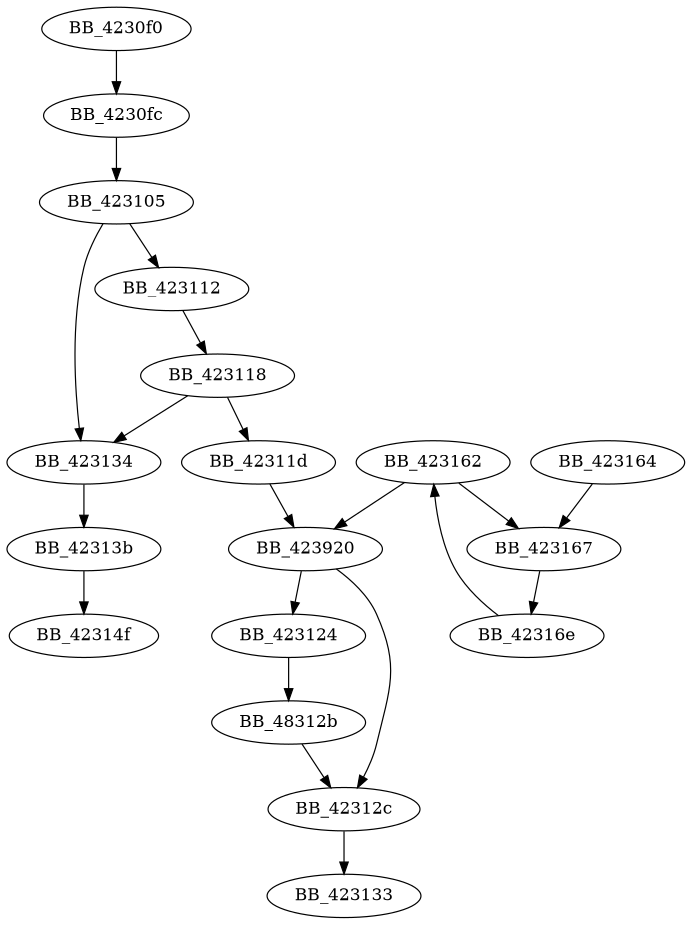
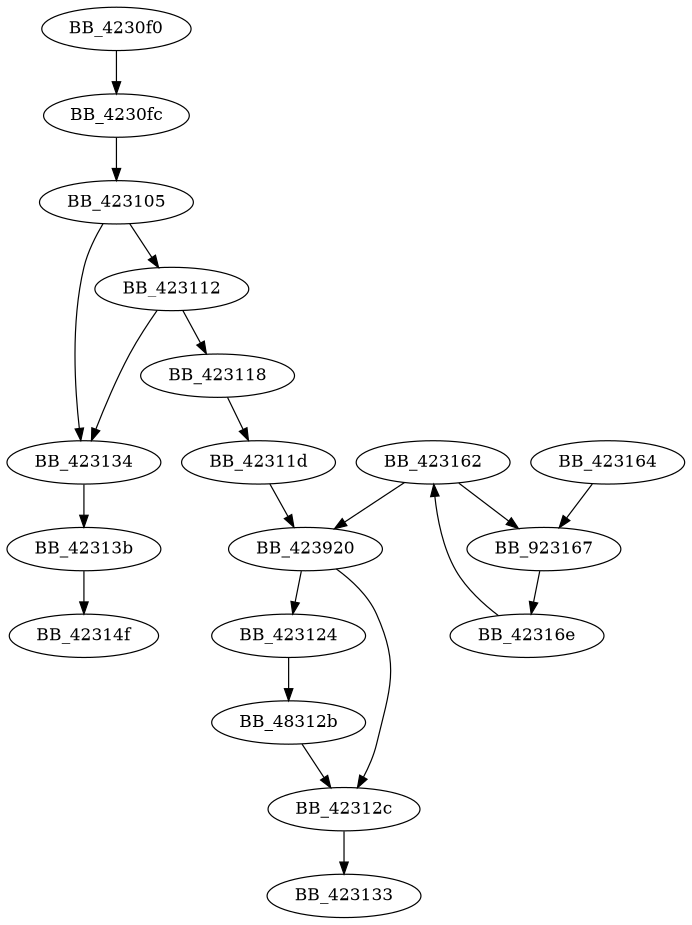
  digraph {
    BB_4230f0
    BB_4230fc
    BB_423105
    BB_423112
    BB_423134
    BB_423118
    BB_42313b
    BB_42311d
    BB_42314f
    n10 [label=BB_423920]
    BB_423124
    BB_42312c
    n13 [label=BB_48312b]
    BB_423133
    BB_423162
-   BB_423167
+   BB_423167 [label=BB_923167]
    BB_42316e
    BB_423164
    BB_4230f0 -> BB_4230fc
    BB_4230fc -> BB_423105
    BB_423105 -> BB_423112
    BB_423105 -> BB_423134
-   BB_423118 -> BB_423134
+   BB_423112 -> BB_423134
    BB_423112 -> BB_423118
    BB_423134 -> BB_42313b
    BB_423118 -> BB_42311d
    BB_42313b -> BB_42314f
    BB_42311d -> n10
    n10 -> BB_423124
    n10 -> BB_42312c
    BB_423124 -> n13
    BB_42312c -> BB_423133
    n13 -> BB_42312c
    BB_423162 -> n10
    BB_423162 -> BB_423167
    BB_423167 -> BB_42316e
    BB_42316e -> BB_423162
    BB_423164 -> BB_423167
  }
